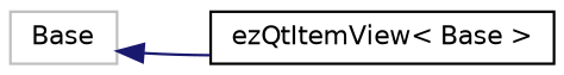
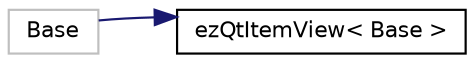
  digraph {
    rankdir=LR
    node [fillcolor=white fontname=Helvetica fontsize=10 shape=record style=filled]
    n1 [color=grey75 height=0.2 label=Base width=0.4]
    n2 [color=black height=0.2 label="ezQtItemView\< Base \>" width=0.4]
-   n1 -> n2 [color=midnightblue dir=back fontname=Helvetica fontsize=10 labelfontname=Helvetica labelfontsize=10 style=solid]
+   n2 -> n1 [color=midnightblue dir=back fontname=Helvetica fontsize=10 labelfontname=Helvetica labelfontsize=10 style=solid]
  }
